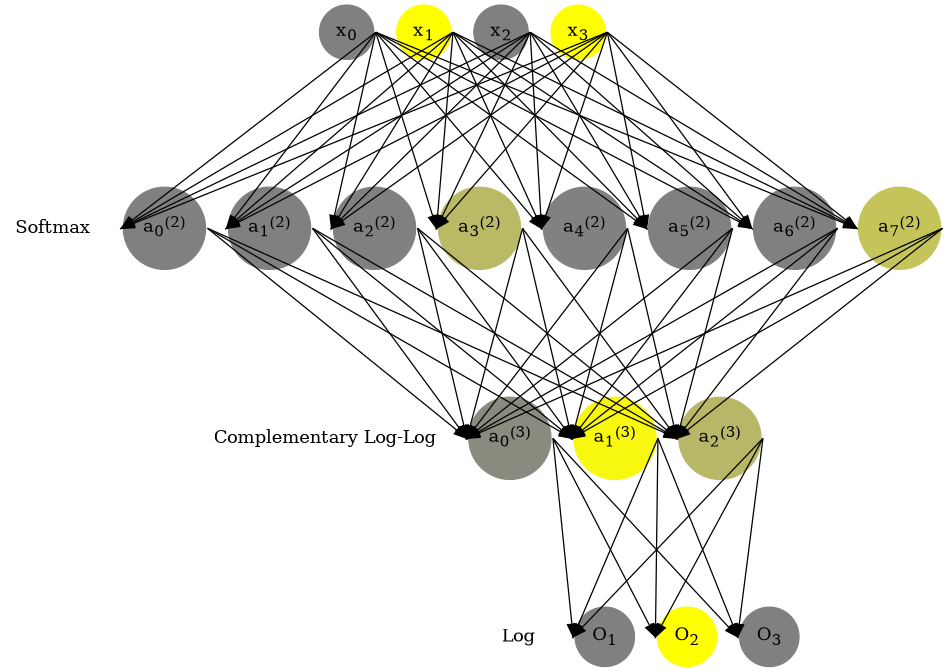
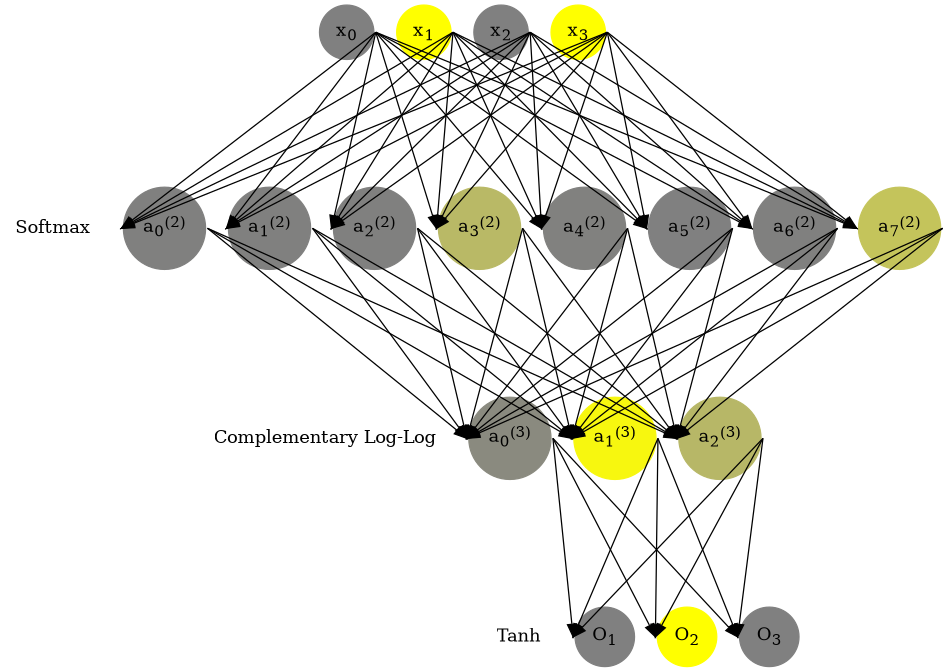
  digraph {
    rankdir=TB
    ranksep=1.4
    splines=false
    node [color="0.1667, 0.0, 0.5" fillcolor="0.1667, 0.0, 0.5" shape=circle style=filled]
    edge [headport=w style=solid tailport=e]
    n1 [label=<x<sub>0</sub>>]
    n2 [color="0.1667, 1.0, 1.0" fillcolor="0.1667, 1.0, 1.0" label=<x<sub>1</sub>>]
    n3 [label=<x<sub>2</sub>>]
    n4 [color="0.1667, 1.0, 1.0" fillcolor="0.1667, 1.0, 1.0" label=<x<sub>3</sub>>]
    n5 [color="0.1667, 0.003023, 0.501511" fillcolor="0.1667, 0.003023, 0.501511" label=<a<sub>0</sub><sup>(2)</sup>>]
    n6 [color="0.1667, 0.004522, 0.502261" fillcolor="0.1667, 0.004522, 0.502261" label=<a<sub>1</sub><sup>(2)</sup>>]
    n7 [color="0.1667, 0.000076, 0.500038" fillcolor="0.1667, 0.000076, 0.500038" label=<a<sub>2</sub><sup>(2)</sup>>]
    n8 [color="0.1667, 0.450666, 0.725333" fillcolor="0.1667, 0.450666, 0.725333" label=<a<sub>3</sub><sup>(2)</sup>>]
    n9 [color="0.1667, 0.008189, 0.504095" fillcolor="0.1667, 0.008189, 0.504095" label=<a<sub>4</sub><sup>(2)</sup>>]
    n10 [color="0.1667, 0.000321, 0.500161" fillcolor="0.1667, 0.000321, 0.500161" label=<a<sub>5</sub><sup>(2)</sup>>]
    n11 [color="0.1667, 0.000093, 0.500046" fillcolor="0.1667, 0.000093, 0.500046" label=<a<sub>6</sub><sup>(2)</sup>>]
    n12 [color="0.1667, 0.533111, 0.766555" fillcolor="0.1667, 0.533111, 0.766555" label=<a<sub>7</sub><sup>(2)</sup>>]
    n13 [color="0.1667, 0.079208, 0.539604" fillcolor="0.1667, 0.079208, 0.539604" label=<a<sub>0</sub><sup>(3)</sup>>]
    n14 [color="0.1667, 0.936932, 0.968466" fillcolor="0.1667, 0.936932, 0.968466" label=<a<sub>1</sub><sup>(3)</sup>>]
    n15 [color="0.1667, 0.436085, 0.718043" fillcolor="0.1667, 0.436085, 0.718043" label=<a<sub>2</sub><sup>(3)</sup>>]
    n16 [label=<O<sub>1</sub>>]
    n17 [color="0.1667, 1.0, 1.0" fillcolor="0.1667, 1.0, 1.0" label=<O<sub>2</sub>>]
    n18 [label=<O<sub>3</sub>>]
    n19 [label=Softmax shape=plaintext color=red fillcolor="" style=""]
    n20 [label="Complementary Log-Log" shape=plaintext color=red fillcolor="" style=""]
-   n21 [label=Log shape=plaintext color=teal fillcolor="" style=""]
+   n21 [label=Tanh shape=plaintext color=teal fillcolor="" style=""]
    subgraph sub_1 {
      n1
    }
    subgraph sub_2 {
      n2
    }
    subgraph sub_3 {
      n3
    }
    subgraph sub_4 {
      n4
    }
    subgraph sub_5 {
      n5
    }
    subgraph sub_6 {
      n6
    }
    subgraph sub_7 {
      n7
    }
    subgraph sub_8 {
      n8
    }
    subgraph sub_9 {
      n9
    }
    subgraph sub_10 {
      n10
    }
    subgraph sub_11 {
      n11
    }
    subgraph sub_12 {
      n12
    }
    subgraph sub_13 {
      n13
    }
    subgraph sub_14 {
      n14
    }
    subgraph sub_15 {
      n15
    }
    subgraph sub_16 {
      n16
    }
    subgraph sub_17 {
      n17
    }
    subgraph sub_18 {
      n18
    }
    subgraph sub_19 {
      rank=same
      n1
      n2
      n3
      n4
    }
    subgraph sub_20 {
      rank=same
      n5
      n6
      n7
      n8
      n9
      n10
      n11
      n12
    }
    subgraph sub_21 {
      rank=same
      n13
      n14
      n15
    }
    subgraph sub_22 {
      rank=same
      n16
      n17
      n18
    }
    subgraph sub_23 {
      rank=same
      n5
      n19
    }
    subgraph sub_24 {
      rank=same
      n13
      n20
    }
    subgraph sub_25 {
      rank=same
      n16
      n21
    }
    n1 -> n2 [style=invis]
    n1 -> n5
    n1 -> n6
    n1 -> n7
    n1 -> n8
    n1 -> n9
    n1 -> n10
    n1 -> n11
    n1 -> n12
    n2 -> n3 [style=invis]
    n2 -> n5
    n2 -> n6
    n2 -> n7
    n2 -> n8
    n2 -> n9
    n2 -> n10
    n2 -> n11
    n2 -> n12
    n3 -> n4 [style=invis]
    n3 -> n5
    n3 -> n6
    n3 -> n7
    n3 -> n8
    n3 -> n9
    n3 -> n10
    n3 -> n11
    n3 -> n12
    n4 -> n5
    n4 -> n6
    n4 -> n7
    n4 -> n8
    n4 -> n9
    n4 -> n10
    n4 -> n11
    n4 -> n12
    n5 -> n6 [style=invis]
    n5 -> n13
    n5 -> n14
    n5 -> n15
    n6 -> n7 [style=invis]
    n6 -> n13
    n6 -> n14
    n6 -> n15
    n7 -> n8 [style=invis]
    n7 -> n13
    n7 -> n14
    n7 -> n15
    n8 -> n9 [style=invis]
    n8 -> n13
    n8 -> n14
    n8 -> n15
    n9 -> n10 [style=invis]
    n9 -> n13
    n9 -> n14
    n9 -> n15
    n10 -> n11 [style=invis]
    n10 -> n13
    n10 -> n14
    n10 -> n15
    n11 -> n12 [style=invis]
    n11 -> n13
    n11 -> n14
    n11 -> n15
    n12 -> n13
    n12 -> n14
    n12 -> n15
    n13 -> n14 [style=invis]
    n13 -> n16
    n13 -> n17
    n13 -> n18
    n14 -> n15 [style=invis]
    n14 -> n16
    n14 -> n17
    n14 -> n18
    n15 -> n16
    n15 -> n17
    n15 -> n18
    n16 -> n17 [style=invis]
    n17 -> n18 [style=invis]
    n19 -> n5 [style=invis]
    n20 -> n13 [style=invis]
    n21 -> n16 [style=invis]
  }
